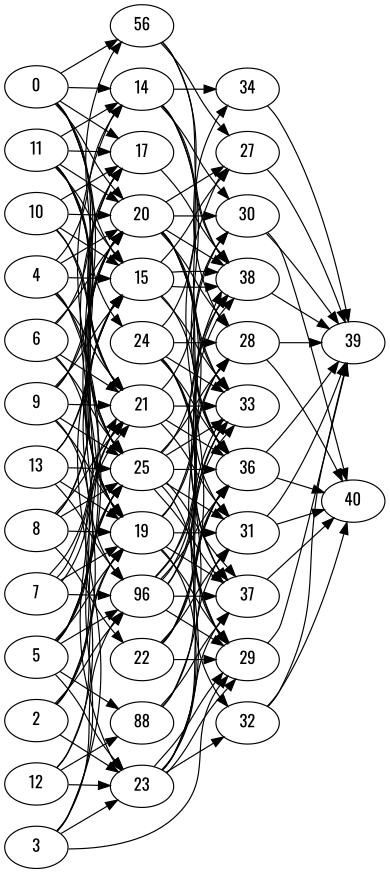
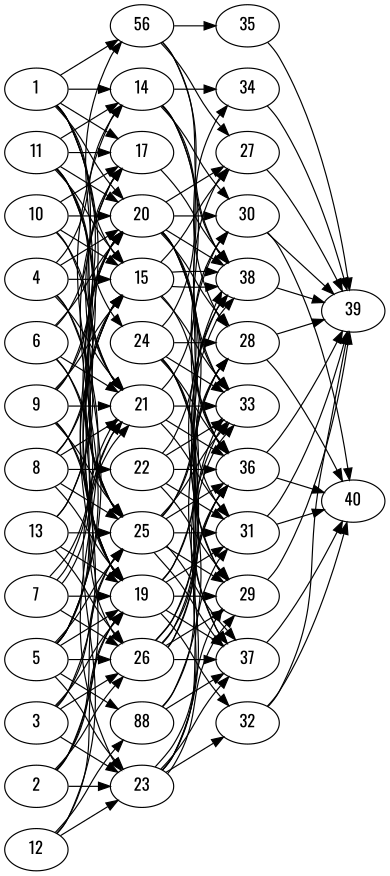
  digraph {
    fontname=Oswald
    rankdir=LR
    node [alpha=0.07 fontname=Oswald]
    edge [fontname=Oswald]
-   1 [alpha=0.13 expect_size=27909120 label=0]
+   1 [alpha=0.13 expect_size=27909120]
    14 [expect_size=42726400]
    15 [alpha=0.11 expect_size=29268992]
    n4 [alpha=0.17 expect_size=27851776 label=56]
    17 [alpha=0.18 expect_size=47049728]
    19 [alpha=0.14 expect_size=24088576]
    20 [expect_size=6558720]
    21 [alpha=0.10 expect_size=10446848]
    25 [expect_size=47225856]
    30 [alpha=0.15 expect_size=33038336]
    33 [alpha=0.11 expect_size=36232192]
    34 [alpha=0.12 expect_size=20022272]
    36 [alpha=0.05 expect_size=46745600]
    38 [alpha=0.05 expect_size=11301888]
    27 [alpha=0.02 expect_size=20199424]
    28 [expect_size=14649344]
+   35 [alpha=0.04 expect_size=29962240]
    37 [alpha=0.05 expect_size=6185984]
    29 [expect_size=47830016]
    31 [alpha=0.09 expect_size=49185792]
    32 [alpha=0.05 expect_size=24567808]
    39 [alpha=0.14 expect_size=28349440]
    40 [alpha=0.03 expect_size=45458432]
    2 [alpha=0.10 expect_size=35103744]
    23 [alpha=0.13 expect_size=49998848]
-   26 [alpha=0.03 expect_size=26149888 label=96]
+   26 [alpha=0.03 expect_size=26149888]
    3 [alpha=0.06 expect_size=35457024]
    4 [alpha=0.14 expect_size=12083200]
    5 [alpha=0.19 expect_size=33119232]
    n30 [alpha=0.14 expect_size=9085952 label=88]
    6 [alpha=0.08 expect_size=35428352]
    7 [alpha=0.04 expect_size=13889536]
    8 [alpha=0.06 expect_size=18683904]
    22 [alpha=0.05 expect_size=49581056]
    9 [alpha=0.13 expect_size=40558592]
    10 [alpha=0.02 expect_size=22287360]
    11 [alpha=0.17 expect_size=23274496]
    24 [alpha=0.04 expect_size=31609856]
    12 [alpha=0.00 expect_size=6775808]
    13 [alpha=0.12 expect_size=29287424]
    1 -> 14
    1 -> 15
    1 -> n4
    1 -> 17
    1 -> 19
    1 -> 20
    1 -> 21
    1 -> 25
    14 -> 30
    14 -> 33
    14 -> 34
    14 -> 36
    14 -> 38
    15 -> 33
    15 -> 36
    15 -> 38
    15 -> 38
    15 -> 27
    n4 -> 38
    n4 -> 27
    n4 -> 28
+   n4 -> 35
    17 -> 38
    19 -> 30
    19 -> 28
    19 -> 37
    19 -> 29
    19 -> 31
    19 -> 32
    20 -> 30
    20 -> 33
    20 -> 36
    20 -> 38
    20 -> 27
    20 -> 28
    20 -> 37
    20 -> 29
    21 -> 30
    21 -> 33
    21 -> 36
    21 -> 31
    25 -> 33
    25 -> 36
    25 -> 38
    25 -> 28
    25 -> 37
    25 -> 37
    25 -> 29
    25 -> 31
    30 -> 39
    30 -> 40
    34 -> 39
    36 -> 39
    36 -> 40
    38 -> 39
    27 -> 39
    28 -> 39
    28 -> 40
+   35 -> 39
    37 -> 40
    29 -> 39
    31 -> 39
    31 -> 40
    32 -> 39
    32 -> 40
    2 -> 15
    2 -> 19
    2 -> 25
    2 -> 23
    2 -> 26
    23 -> 33
    23 -> 36
    23 -> 37
    23 -> 29
    23 -> 29
    23 -> 31
    23 -> 32
    26 -> 33
    26 -> 33
    26 -> 36
    26 -> 38
    26 -> 38
    26 -> 28
    26 -> 37
    26 -> 29
    3 -> 15
-   3 -> 29
+   3 -> 19
    3 -> 25
    3 -> 23
    3 -> 26
    4 -> 14
    4 -> 15
    4 -> 20
    4 -> 21
    4 -> 25
    4 -> 23
    5 -> 14
    5 -> 15
    5 -> 17
    5 -> 19
    5 -> 21
    5 -> 25
    5 -> 23
    5 -> 26
    5 -> n30
    n30 -> 36
    n30 -> 38
    n30 -> 37
    6 -> 17
    6 -> 19
    6 -> 20
    6 -> 21
    6 -> 25
    7 -> 19
    7 -> 20
    7 -> 21
    7 -> 21
    7 -> 26
    8 -> 15
    8 -> 19
    8 -> 20
    8 -> 21
    8 -> 25
    8 -> 22
    22 -> 33
    22 -> 36
    22 -> 27
    22 -> 29
    22 -> 31
    9 -> 15
    9 -> n4
    9 -> 19
    9 -> 20
    9 -> 21
    9 -> 25
    9 -> 26
    10 -> 15
    10 -> 17
    10 -> 19
    10 -> 20
    10 -> 21
    11 -> 14
    11 -> 15
    11 -> 17
    11 -> 19
    11 -> 20
    11 -> 21
    11 -> 25
    11 -> 24
    24 -> 33
    24 -> 34
    24 -> 36
    24 -> 28
    24 -> 37
    24 -> 29
    24 -> 31
    12 -> 19
    12 -> 21
    12 -> 23
    12 -> n30
    13 -> 17
    13 -> 19
    13 -> 20
    13 -> 25
    13 -> 26
  }
